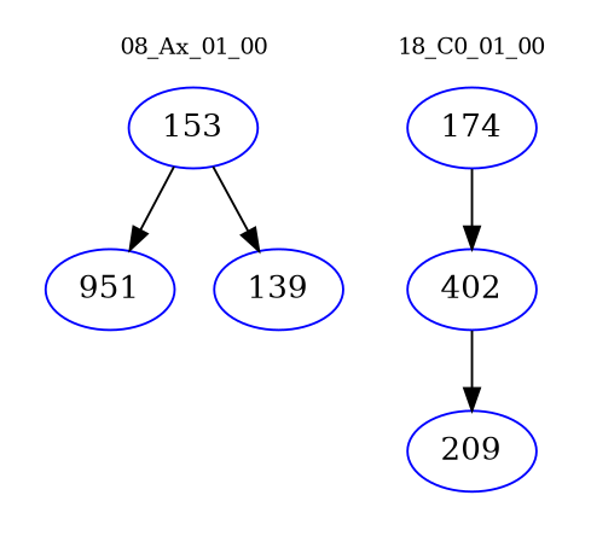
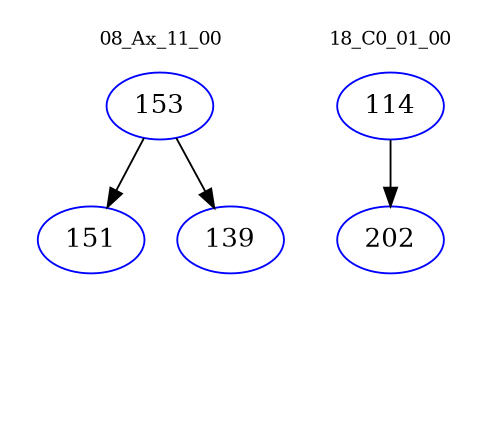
  digraph {
    node [color=blue]
    edge [color=black]
-   n1 [label=951]
+   n1 [label=151]
    n2 [label=153]
    n3 [label=139]
-   n4 [label=174]
-   n5 [label=402]
-   n6 [label=209]
+   n4 [label=114]
+   n5 [label=202]
    subgraph cluster_1 {
      color=white
      fontsize=10
-     label="08_Ax_01_00"
+     label="08_Ax_11_00"
      n1
      n2
      n3
    }
    subgraph cluster_2 {
      color=white
      fontsize=10
      label="18_C0_01_00"
      n4
      n5
-     n6
    }
    n2 -> n1
    n2 -> n3
    n4 -> n5
-   n5 -> n6
  }
